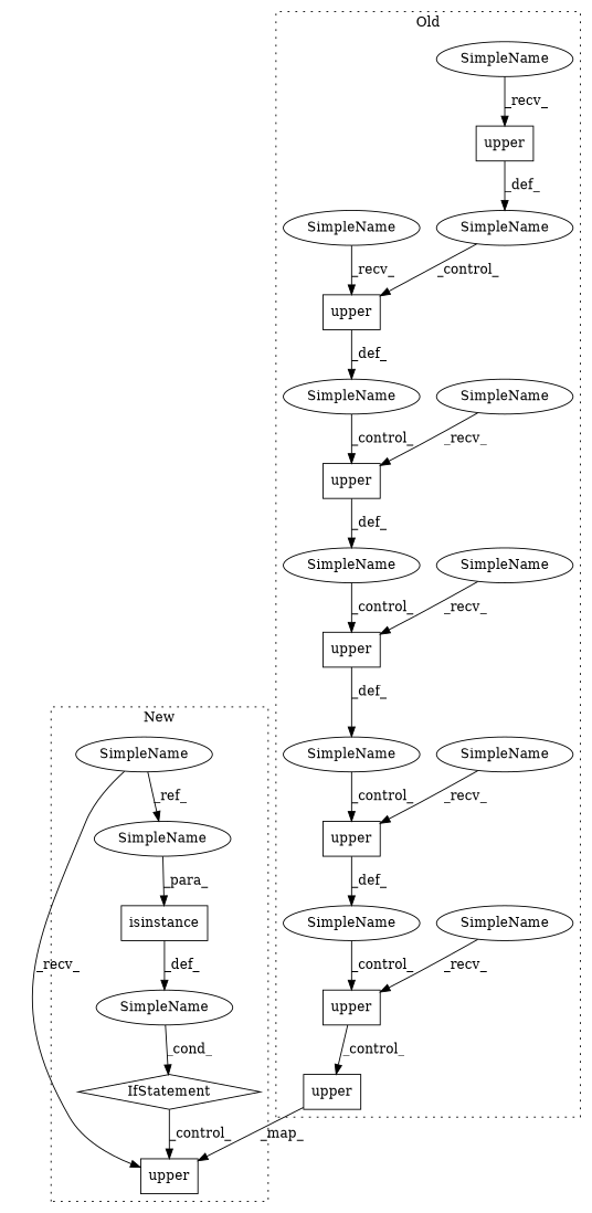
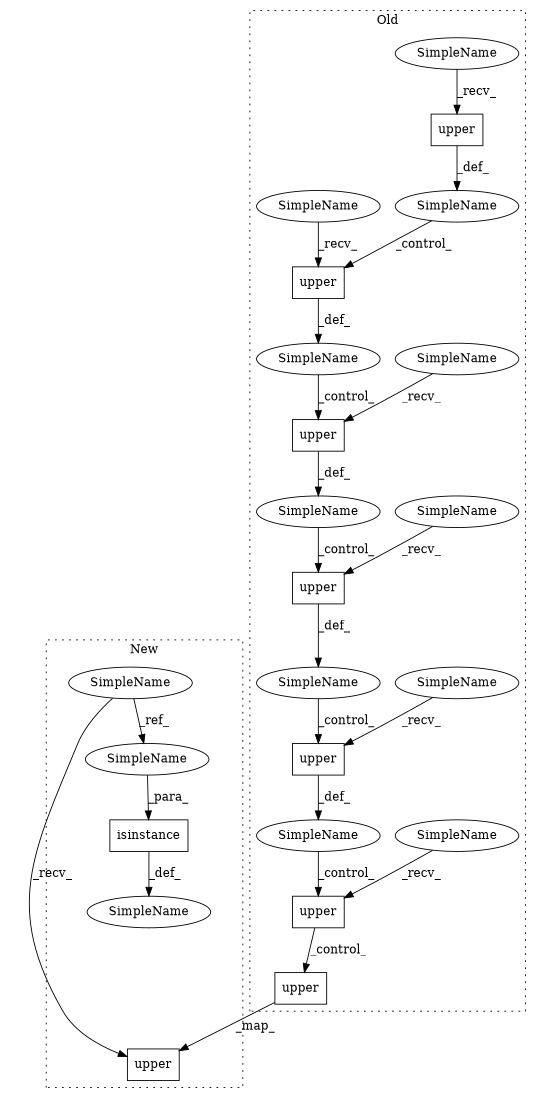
  digraph {
    node [a=42 l=7 shape=ellipse]
    n1 [a=32 label=upper s=42144 shape=box]
    n2 [a=32 label=upper s=42856 shape=box]
    n3 [a=32 label=upper s=42481 shape=box]
    n4 [label=SimpleName l=""]
    n5 [a=32 label=upper s=42305 shape=box]
    n6 [label=SimpleName l=""]
    n7 [a=32 label=upper s=42758 shape=box]
    n8 [label=SimpleName l=""]
    n9 [a=32 label=upper s=42042 shape=box]
    n10 [label=SimpleName l=""]
    n11 [a=32 label=upper s=42570 shape=box]
    n12 [label=SimpleName l=""]
    n13 [l=4 label=SimpleName s=42037]
    n14 [l=4 label=SimpleName s=42476]
    n15 [l=4 label=SimpleName s=42753]
    n16 [l=4 label=SimpleName s=42565]
    n17 [l=4 label=SimpleName s=42300]
    n18 [l=4 label=SimpleName s=42139]
    n19 [a=32 l="11,1" label=isinstance s="42180,42202" shape=box]
-   n20 [a=25 l=3 label=IfStatement s=42203 shape=diamond]
    n21 [label=SimpleName l=""]
    n22 [a=32 label=upper s=42211 shape=box]
    n23 [l=4 label=SimpleName s=41942]
    n24 [l=4 label=SimpleName s=42191]
    subgraph cluster_1 {
      label=Old
      style=dotted
      n1
      n2
      n3
      n4
      n5
      n6
      n7
      n8
      n9
      n10
      n11
      n12
      n13
      n14
      n15
      n16
      n17
      n18
    }
    subgraph cluster_2 {
      label=New
      style=dotted
      n19
-     n20
      n21
      n22
      n23
      n24
    }
    n1 -> n4 [label=_def_]
    n2 -> n22 [label=_map_]
    n3 -> n12 [label=_def_]
    n4 -> n5 [label=_control_]
    n5 -> n10 [label=_def_]
    n6 -> n7 [label=_control_]
    n7 -> n2 [label=_control_]
    n8 -> n1 [label=_control_]
    n9 -> n8 [label=_def_]
    n10 -> n3 [label=_control_]
    n11 -> n6 [label=_def_]
    n12 -> n11 [label=_control_]
    n13 -> n9 [label=_recv_]
    n14 -> n3 [label=_recv_]
    n15 -> n7 [label=_recv_]
    n16 -> n11 [label=_recv_]
    n17 -> n5 [label=_recv_]
    n18 -> n1 [label=_recv_]
    n19 -> n21 [label=_def_]
-   n20 -> n22 [label=_control_]
-   n21 -> n20 [label=_cond_]
    n23 -> n22 [label=_recv_]
    n23 -> n24 [label=_ref_]
    n24 -> n19 [label=_para_]
  }
